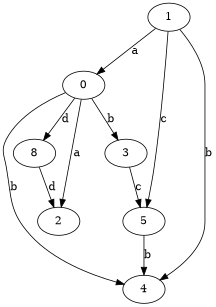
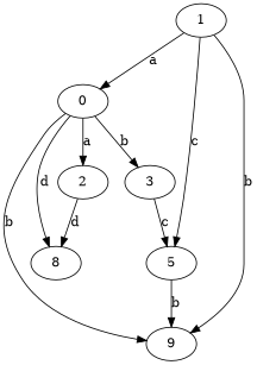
  strict digraph {
    0
    2
    3
-   4
+   4 [label=9]
    8
    1
    5
    0 -> 2 [label=a]
    0 -> 3 [label=b]
    0 -> 4 [label=b]
    0 -> 8 [label=d]
-   8 -> 2 [label=d]
+   2 -> 8 [label=d]
    3 -> 5 [label=c]
    1 -> 0 [label=a]
    1 -> 4 [label=b]
    1 -> 5 [label=c]
    5 -> 4 [label=b]
  }
